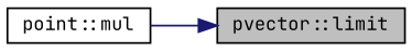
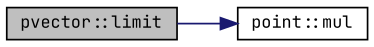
  digraph {
    rankdir=LR
    fontname="JetBrains Mono"
    node [color=black fontname="JetBrains Mono" fontsize=10 shape=record style=filled]
    n1 [fillcolor=grey75 fontcolor=black height=0.2 label="pvector::limit" width=0.4]
    n2 [fillcolor=white height=0.2 label="point::mul" width=0.4]
-   n2 -> n1 [color=midnightblue fontname="JetBrains Mono" fontsize=10 labelfontname=Helvetica labelfontsize=10 style=solid]
+   n1 -> n2 [color=midnightblue fontname="JetBrains Mono" fontsize=10 labelfontname=Helvetica labelfontsize=10 style=solid]
  }
